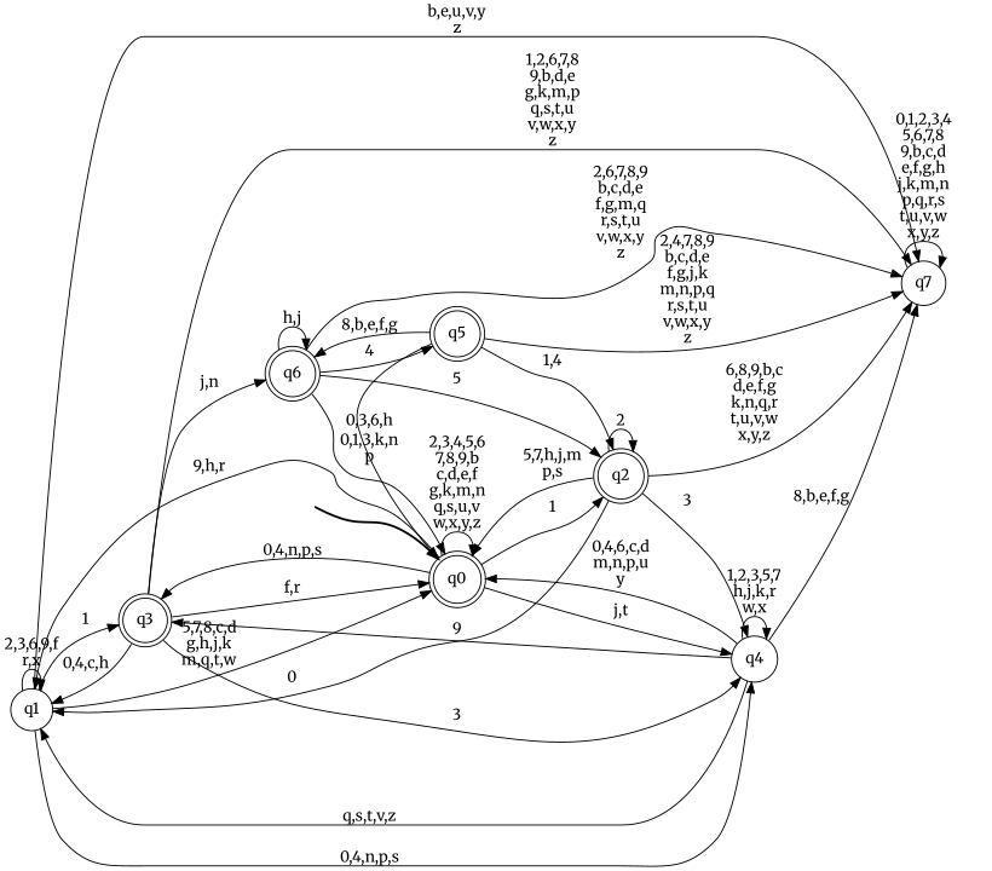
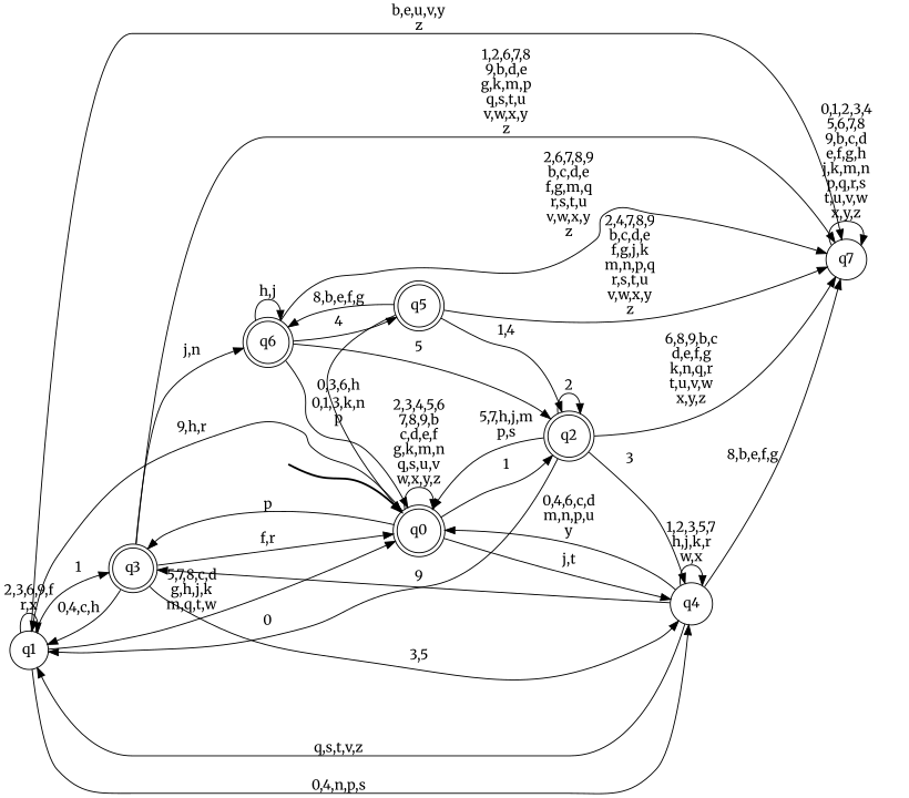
  digraph {
    fontname=Merriweather
    rankdir=LR
    node [fontname=Merriweather shape=doublecircle style="rounded,filled" color=black fillcolor=white]
    edge [fontname=Merriweather]
    __start0 [height=0 shape=none style=invis width=0 color="" fillcolor=""]
    n2 [label=q0]
    n3 [label=q1 shape=circle style=filled]
    n4 [label=q2 style=filled]
    n5 [label=q3]
    n6 [label=q4 shape=circle style=filled]
    n7 [label=q7 shape=circle style=filled]
    n8 [label=q6]
    n9 [label=q5]
    subgraph cluster_1 {
      nodesep=0.15
      ranksep=0.15
      style=invis
      __start0
      n2
    }
    __start0 -> n2 [penwidth=2]
    n2 -> n2 [label="2,3,4,5,6\n7,8,9,b\nc,d,e,f\ng,k,m,n\nq,s,u,v\nw,x,y,z"]
    n2 -> n3 [label="9,h,r"]
    n2 -> n4 [label=1]
-   n2 -> n5 [label="0,4,n,p,s"]
+   n2 -> n5 [label=p]
    n2 -> n6 [label="j,t"]
    n3 -> n2 [label="5,7,8,c,d\ng,h,j,k\nm,q,t,w"]
    n3 -> n3 [label="2,3,6,9,f\nr,x"]
    n3 -> n5 [label=1]
    n3 -> n6 [label="0,4,n,p,s"]
    n3 -> n7 [label="b,e,u,v,y\nz"]
    n4 -> n2 [label="5,7,h,j,m\np,s"]
    n4 -> n3 [label=0]
    n4 -> n4 [label=2]
    n4 -> n6 [label=3]
    n4 -> n7 [label="6,8,9,b,c\nd,e,f,g\nk,n,q,r\nt,u,v,w\nx,y,z"]
    n5 -> n2 [label="f,r"]
    n5 -> n3 [label="0,4,c,h"]
-   n5 -> n6 [label=3]
+   n5 -> n6 [label="3,5"]
    n5 -> n7 [label="1,2,6,7,8\n9,b,d,e\ng,k,m,p\nq,s,t,u\nv,w,x,y\nz"]
    n5 -> n8 [label="j,n"]
    n6 -> n2 [label="0,4,6,c,d\nm,n,p,u\ny"]
    n6 -> n3 [label="q,s,t,v,z"]
    n6 -> n5 [label=9]
    n6 -> n6 [label="1,2,3,5,7\nh,j,k,r\nw,x"]
    n6 -> n7 [label="8,b,e,f,g"]
    n7 -> n7 [label="0,1,2,3,4\n5,6,7,8\n9,b,c,d\ne,f,g,h\nj,k,m,n\np,q,r,s\nt,u,v,w\nx,y,z"]
    n8 -> n2 [label="0,1,3,k,n\np"]
    n8 -> n4 [label=5]
    n8 -> n7 [label="2,6,7,8,9\nb,c,d,e\nf,g,m,q\nr,s,t,u\nv,w,x,y\nz"]
    n8 -> n8 [label="h,j"]
    n8 -> n9 [label=4]
    n9 -> n2 [label="0,3,6,h"]
    n9 -> n4 [label="1,4"]
    n9 -> n7 [label="2,4,7,8,9\nb,c,d,e\nf,g,j,k\nm,n,p,q\nr,s,t,u\nv,w,x,y\nz"]
    n9 -> n8 [label="8,b,e,f,g"]
  }
